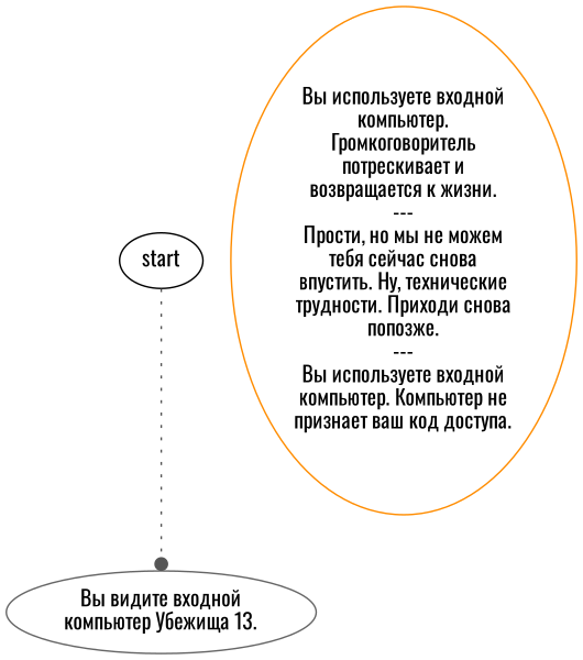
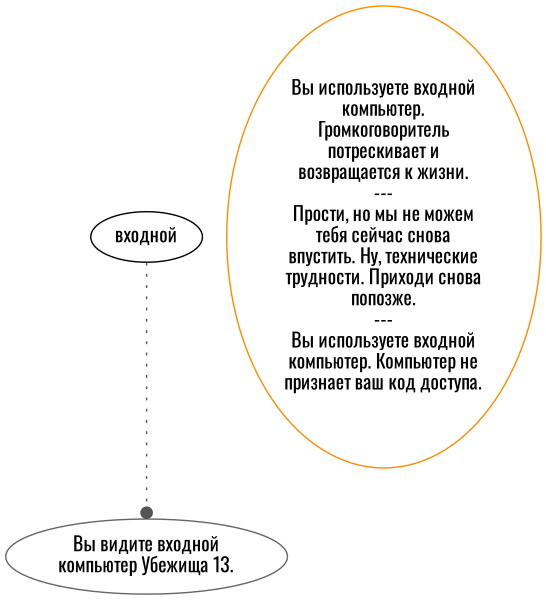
  digraph {
    fontname=Oswald
    node [fillcolor="#FFFFFF" style=filled fontname=Oswald]
-   start [color=black]
+   start [color=black label="входной"]
    n2 [color=gray40 label="Вы видите входной\nкомпьютер Убежища 13."]
    n3 [color=darkorange label="Вы используете входной\nкомпьютер.\nГромкоговоритель\nпотрескивает и\nвозвращается к жизни.\n---\nПрости, но мы не можем\nтебя сейчас снова\nвпустить. Ну, технические\nтрудности. Приходи снова\nпопозже.\n---\nВы используете входной\nкомпьютер. Компьютер не\nпризнает ваш код доступа."]
    start -> n2 [color="#555555" style=dotted arrowhead=dot fontname=Oswald]
  }
